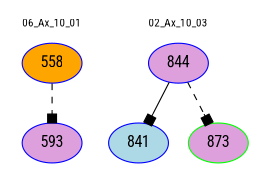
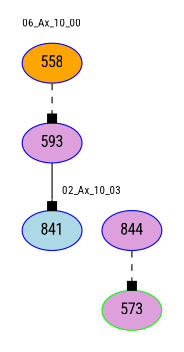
  digraph {
    fontname="Roboto Condensed"
    node [color=blue fillcolor=plum fontname="Roboto Condensed" style=filled]
    edge [arrowhead=box color=black fontname="Roboto Condensed" style=dashed]
    n1 [fillcolor=orange label=558]
    n2 [label=593]
    n3 [label=844]
    n4 [fillcolor=lightblue label=841]
-   n5 [color=green label=873]
+   n5 [color=green label=573]
    subgraph cluster_1 {
      color=white
      fontsize=10
-     label="06_Ax_10_01"
+     label="06_Ax_10_00"
      n1
      n2
    }
    subgraph cluster_2 {
      color=white
      fontsize=10
      label="02_Ax_10_03"
      n3
      n4
      n5
    }
    n1 -> n2
-   n3 -> n4 [style=solid]
+   n2 -> n4 [style=solid]
    n3 -> n5
  }
